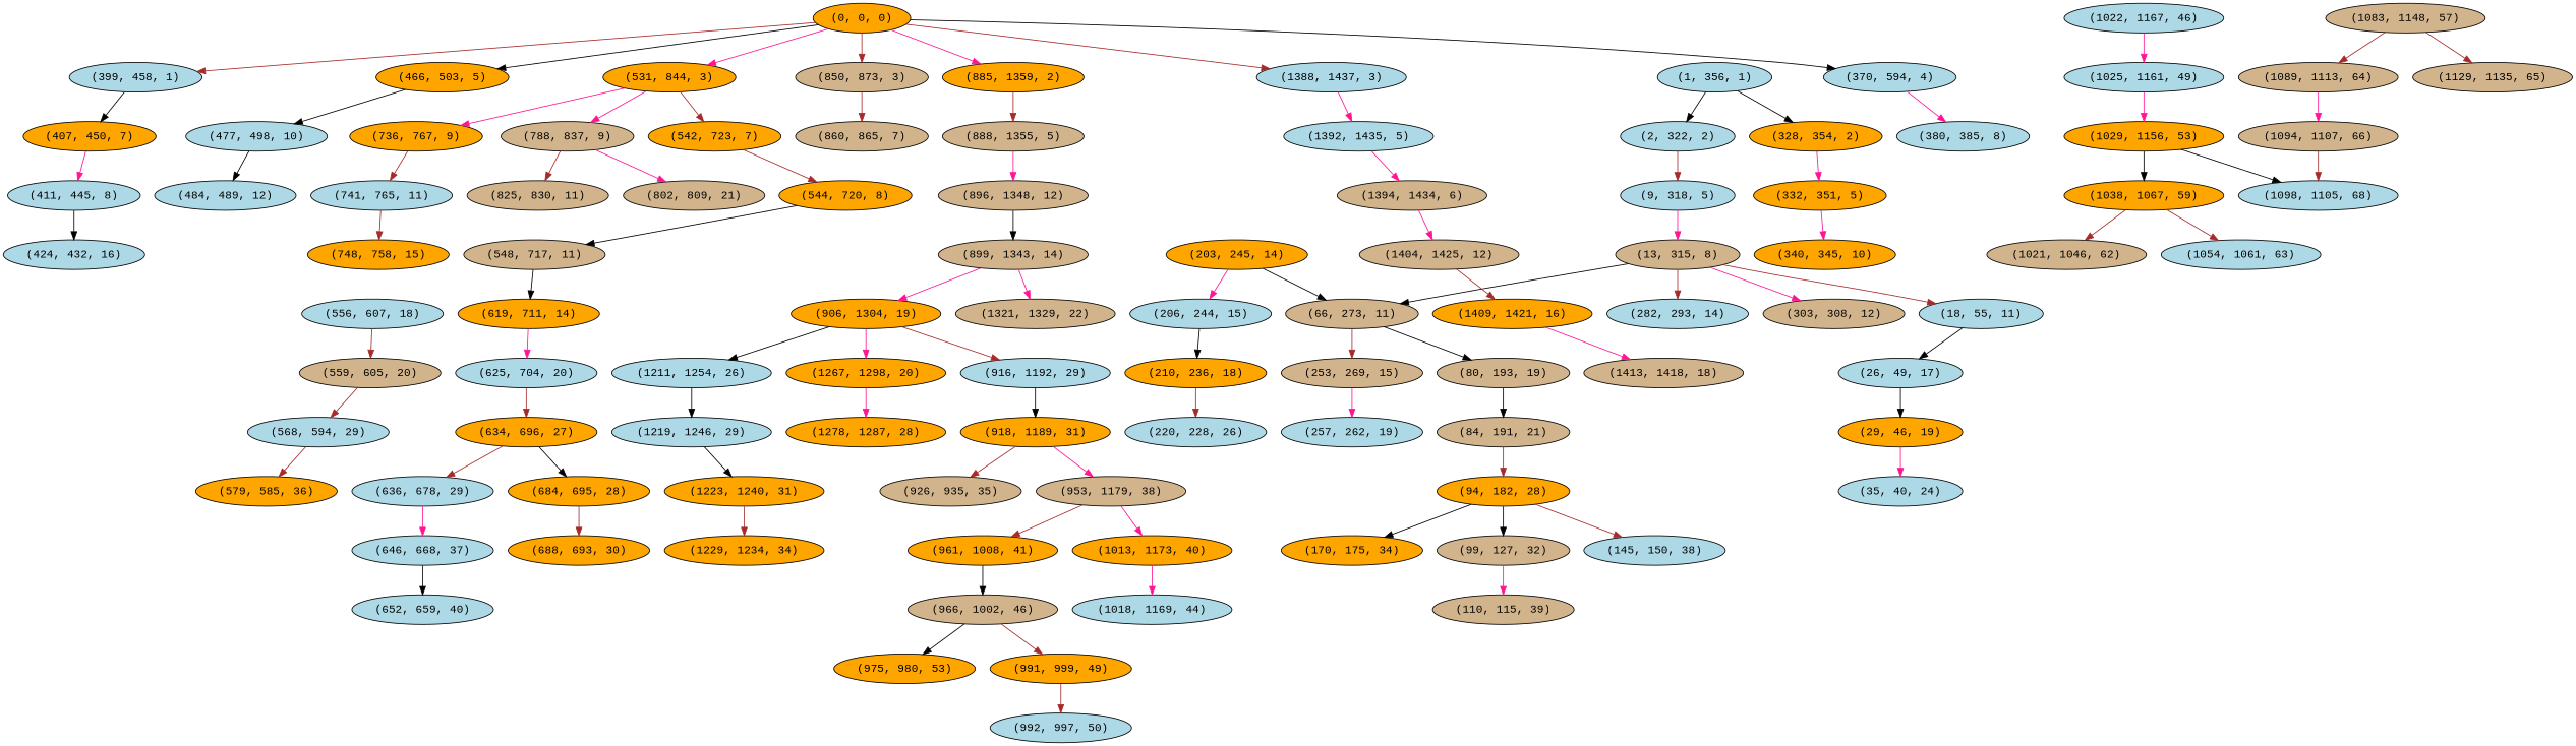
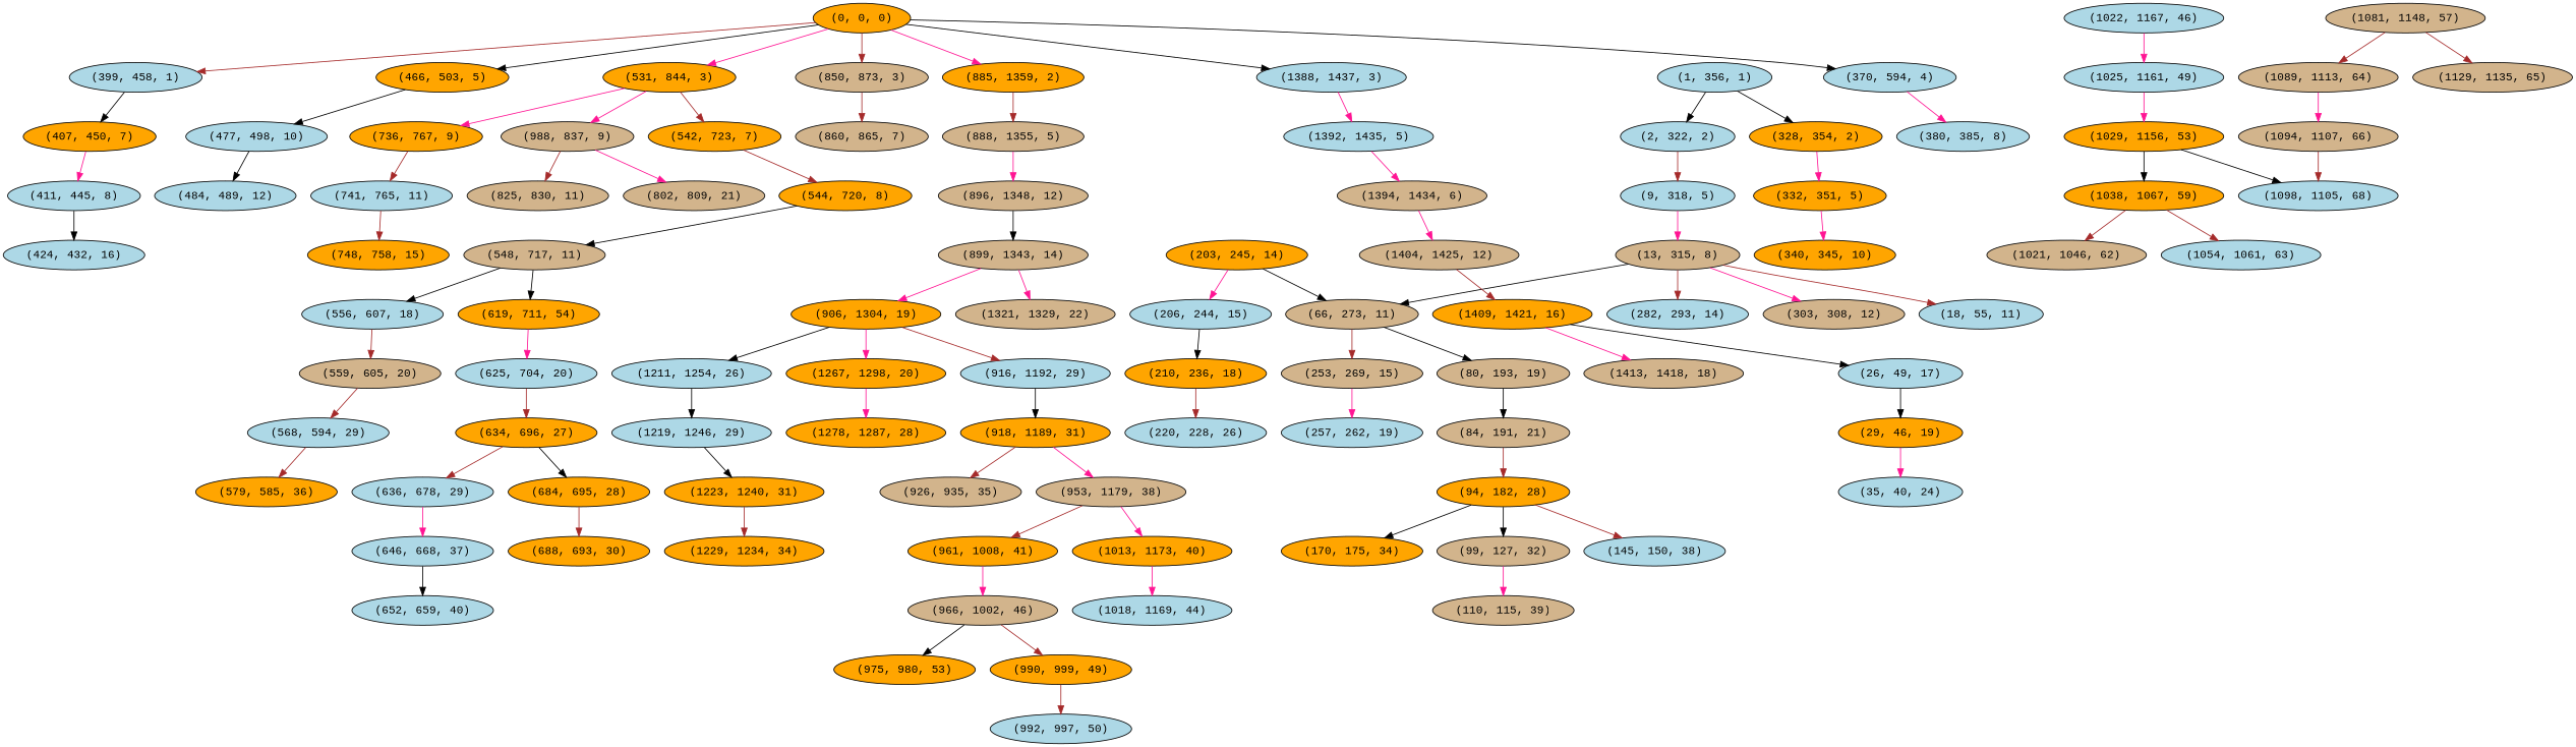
  digraph {
    fontname="Liberation Mono"
    node [fillcolor=lightblue fontname="Liberation Mono" style=filled]
    edge [color=brown fontname="Liberation Mono"]
    "(0, 0, 0)" [fillcolor=orange]
    n2 [label="(370, 594, 4)"]
    "(399, 458, 1)"
    "(466, 503, 5)" [fillcolor=orange]
    "(531, 844, 3)" [fillcolor=orange]
    "(850, 873, 3)" [fillcolor=tan]
    "(885, 1359, 2)" [fillcolor=orange]
    "(1388, 1437, 3)"
    "(1, 356, 1)"
    "(2, 322, 2)"
    "(328, 354, 2)" [fillcolor=orange]
    "(380, 385, 8)"
    "(407, 450, 7)" [fillcolor=orange]
    "(477, 498, 10)"
    "(542, 723, 7)" [fillcolor=orange]
    "(736, 767, 9)" [fillcolor=orange]
-   "(788, 837, 9)" [fillcolor=tan]
+   "(788, 837, 9)" [fillcolor=tan label="(988, 837, 9)"]
    "(860, 865, 7)" [fillcolor=tan]
    "(888, 1355, 5)" [fillcolor=tan]
    "(1392, 1435, 5)"
    "(9, 318, 5)"
    "(332, 351, 5)" [fillcolor=orange]
    "(13, 315, 8)" [fillcolor=tan]
    "(18, 55, 11)"
    "(66, 273, 11)" [fillcolor=tan]
    "(282, 293, 14)"
    "(303, 308, 12)" [fillcolor=tan]
    "(26, 49, 17)"
    "(80, 193, 19)" [fillcolor=tan]
    "(253, 269, 15)" [fillcolor=tan]
    "(29, 46, 19)" [fillcolor=orange]
    "(35, 40, 24)"
    "(84, 191, 21)" [fillcolor=tan]
    "(203, 245, 14)" [fillcolor=orange]
    "(206, 244, 15)"
    "(257, 262, 19)"
    "(94, 182, 28)" [fillcolor=orange]
    "(99, 127, 32)" [fillcolor=tan]
    "(145, 150, 38)"
    "(170, 175, 34)" [fillcolor=orange]
    "(110, 115, 39)" [fillcolor=tan]
    "(210, 236, 18)" [fillcolor=orange]
    "(220, 228, 26)"
    "(340, 345, 10)" [fillcolor=orange]
    "(411, 445, 8)"
    "(424, 432, 16)"
    "(484, 489, 12)"
    "(544, 720, 8)" [fillcolor=orange]
    "(741, 765, 11)"
    "(802, 809, 21)" [fillcolor=tan]
    "(825, 830, 11)" [fillcolor=tan]
    "(548, 717, 11)" [fillcolor=tan]
    "(556, 607, 18)"
-   "(619, 711, 14)" [fillcolor=orange]
+   "(619, 711, 14)" [fillcolor=orange label="(619, 711, 54)"]
    "(559, 605, 20)" [fillcolor=tan]
    "(625, 704, 20)"
    "(568, 594, 29)"
    "(579, 585, 36)" [fillcolor=orange]
    "(634, 696, 27)" [fillcolor=orange]
    "(636, 678, 29)"
    "(684, 695, 28)" [fillcolor=orange]
    "(646, 668, 37)"
    "(688, 693, 30)" [fillcolor=orange]
    "(652, 659, 40)"
    "(748, 758, 15)" [fillcolor=orange]
    "(896, 1348, 12)" [fillcolor=tan]
    "(899, 1343, 14)" [fillcolor=tan]
    "(906, 1304, 19)" [fillcolor=orange]
    "(1321, 1329, 22)" [fillcolor=tan]
    "(916, 1192, 29)"
    "(1211, 1254, 26)"
    "(1267, 1298, 20)" [fillcolor=orange]
    "(918, 1189, 31)" [fillcolor=orange]
    "(1219, 1246, 29)"
    "(1278, 1287, 28)" [fillcolor=orange]
    "(926, 935, 35)" [fillcolor=tan]
    "(953, 1179, 38)" [fillcolor=tan]
    "(961, 1008, 41)" [fillcolor=orange]
    "(1013, 1173, 40)" [fillcolor=orange]
    "(966, 1002, 46)" [fillcolor=tan]
    "(1018, 1169, 44)"
    "(975, 980, 53)" [fillcolor=orange]
-   "(990, 999, 49)" [fillcolor=orange label="(991, 999, 49)"]
+   "(990, 999, 49)" [fillcolor=orange]
    "(992, 997, 50)"
    "(1022, 1167, 46)"
    "(1025, 1161, 49)"
    "(1029, 1156, 53)" [fillcolor=orange]
    "(1038, 1067, 59)" [fillcolor=orange]
    "(1098, 1105, 68)"
    n90 [fillcolor=tan label="(1021, 1046, 62)"]
    "(1054, 1061, 63)"
-   "(1081, 1148, 57)" [fillcolor=tan label="(1083, 1148, 57)"]
+   "(1081, 1148, 57)" [fillcolor=tan]
    "(1089, 1113, 64)" [fillcolor=tan]
    "(1129, 1135, 65)" [fillcolor=tan]
    "(1094, 1107, 66)" [fillcolor=tan]
    "(1223, 1240, 31)" [fillcolor=orange]
    "(1229, 1234, 34)" [fillcolor=orange]
    "(1394, 1434, 6)" [fillcolor=tan]
    "(1404, 1425, 12)" [fillcolor=tan]
    "(1409, 1421, 16)" [fillcolor=orange]
    "(1413, 1418, 18)" [fillcolor=tan]
    "(0, 0, 0)" -> n2 [color=black]
    "(0, 0, 0)" -> "(399, 458, 1)"
    "(0, 0, 0)" -> "(466, 503, 5)" [color=black]
    "(0, 0, 0)" -> "(531, 844, 3)" [color=deeppink]
    "(0, 0, 0)" -> "(850, 873, 3)"
    "(0, 0, 0)" -> "(885, 1359, 2)" [color=deeppink]
-   "(0, 0, 0)" -> "(1388, 1437, 3)"
+   "(0, 0, 0)" -> "(1388, 1437, 3)" [color=black]
    n2 -> "(380, 385, 8)" [color=deeppink]
    "(399, 458, 1)" -> "(407, 450, 7)" [color=black]
    "(466, 503, 5)" -> "(477, 498, 10)" [color=black]
    "(531, 844, 3)" -> "(542, 723, 7)"
    "(531, 844, 3)" -> "(736, 767, 9)" [color=deeppink]
    "(531, 844, 3)" -> "(788, 837, 9)" [color=deeppink]
    "(850, 873, 3)" -> "(860, 865, 7)"
    "(885, 1359, 2)" -> "(888, 1355, 5)"
    "(1388, 1437, 3)" -> "(1392, 1435, 5)" [color=deeppink]
    "(1, 356, 1)" -> "(2, 322, 2)" [color=black]
    "(1, 356, 1)" -> "(328, 354, 2)" [color=black]
    "(2, 322, 2)" -> "(9, 318, 5)"
    "(328, 354, 2)" -> "(332, 351, 5)" [color=deeppink]
    "(407, 450, 7)" -> "(411, 445, 8)" [color=deeppink]
    "(477, 498, 10)" -> "(484, 489, 12)" [color=black]
    "(542, 723, 7)" -> "(544, 720, 8)"
    "(736, 767, 9)" -> "(741, 765, 11)"
    "(788, 837, 9)" -> "(802, 809, 21)" [color=deeppink]
    "(788, 837, 9)" -> "(825, 830, 11)"
    "(888, 1355, 5)" -> "(896, 1348, 12)" [color=deeppink]
    "(1392, 1435, 5)" -> "(1394, 1434, 6)" [color=deeppink]
    "(9, 318, 5)" -> "(13, 315, 8)" [color=deeppink]
    "(332, 351, 5)" -> "(340, 345, 10)" [color=deeppink]
    "(13, 315, 8)" -> "(18, 55, 11)"
    "(13, 315, 8)" -> "(66, 273, 11)" [color=black]
    "(13, 315, 8)" -> "(282, 293, 14)"
    "(13, 315, 8)" -> "(303, 308, 12)" [color=deeppink]
-   "(18, 55, 11)" -> "(26, 49, 17)" [color=black]
+   "(1409, 1421, 16)" -> "(26, 49, 17)" [color=black]
    "(66, 273, 11)" -> "(80, 193, 19)" [color=black]
    "(66, 273, 11)" -> "(253, 269, 15)"
    "(26, 49, 17)" -> "(29, 46, 19)" [color=black]
    "(80, 193, 19)" -> "(84, 191, 21)" [color=black]
    "(253, 269, 15)" -> "(257, 262, 19)" [color=deeppink]
    "(29, 46, 19)" -> "(35, 40, 24)" [color=deeppink]
    "(84, 191, 21)" -> "(94, 182, 28)"
    "(203, 245, 14)" -> "(66, 273, 11)" [color=black]
    "(203, 245, 14)" -> "(206, 244, 15)" [color=deeppink]
    "(206, 244, 15)" -> "(210, 236, 18)" [color=black]
    "(94, 182, 28)" -> "(99, 127, 32)" [color=black]
    "(94, 182, 28)" -> "(145, 150, 38)"
    "(94, 182, 28)" -> "(170, 175, 34)" [color=black]
    "(99, 127, 32)" -> "(110, 115, 39)" [color=deeppink]
    "(210, 236, 18)" -> "(220, 228, 26)"
    "(411, 445, 8)" -> "(424, 432, 16)" [color=black]
    "(544, 720, 8)" -> "(548, 717, 11)" [color=black]
    "(741, 765, 11)" -> "(748, 758, 15)"
+   "(548, 717, 11)" -> "(556, 607, 18)" [color=black]
    "(548, 717, 11)" -> "(619, 711, 14)" [color=black]
    "(556, 607, 18)" -> "(559, 605, 20)"
    "(619, 711, 14)" -> "(625, 704, 20)" [color=deeppink]
    "(559, 605, 20)" -> "(568, 594, 29)"
    "(625, 704, 20)" -> "(634, 696, 27)"
    "(568, 594, 29)" -> "(579, 585, 36)"
    "(634, 696, 27)" -> "(636, 678, 29)"
    "(634, 696, 27)" -> "(684, 695, 28)" [color=black]
    "(636, 678, 29)" -> "(646, 668, 37)" [color=deeppink]
    "(684, 695, 28)" -> "(688, 693, 30)"
    "(646, 668, 37)" -> "(652, 659, 40)" [color=black]
    "(896, 1348, 12)" -> "(899, 1343, 14)" [color=black]
    "(899, 1343, 14)" -> "(906, 1304, 19)" [color=deeppink]
    "(899, 1343, 14)" -> "(1321, 1329, 22)" [color=deeppink]
    "(906, 1304, 19)" -> "(916, 1192, 29)"
    "(906, 1304, 19)" -> "(1211, 1254, 26)" [color=black]
    "(906, 1304, 19)" -> "(1267, 1298, 20)" [color=deeppink]
    "(916, 1192, 29)" -> "(918, 1189, 31)" [color=black]
    "(1211, 1254, 26)" -> "(1219, 1246, 29)" [color=black]
    "(1267, 1298, 20)" -> "(1278, 1287, 28)" [color=deeppink]
    "(918, 1189, 31)" -> "(926, 935, 35)"
    "(918, 1189, 31)" -> "(953, 1179, 38)" [color=deeppink]
    "(1219, 1246, 29)" -> "(1223, 1240, 31)" [color=black]
    "(953, 1179, 38)" -> "(961, 1008, 41)"
    "(953, 1179, 38)" -> "(1013, 1173, 40)" [color=deeppink]
-   "(961, 1008, 41)" -> "(966, 1002, 46)" [color=black]
+   "(961, 1008, 41)" -> "(966, 1002, 46)" [color=deeppink]
    "(1013, 1173, 40)" -> "(1018, 1169, 44)" [color=deeppink]
    "(966, 1002, 46)" -> "(975, 980, 53)" [color=black]
    "(966, 1002, 46)" -> "(990, 999, 49)"
    "(990, 999, 49)" -> "(992, 997, 50)"
    "(1022, 1167, 46)" -> "(1025, 1161, 49)" [color=deeppink]
    "(1025, 1161, 49)" -> "(1029, 1156, 53)" [color=deeppink]
    "(1029, 1156, 53)" -> "(1038, 1067, 59)" [color=black]
    "(1029, 1156, 53)" -> "(1098, 1105, 68)" [color=black]
    "(1038, 1067, 59)" -> n90
    "(1038, 1067, 59)" -> "(1054, 1061, 63)"
    "(1081, 1148, 57)" -> "(1089, 1113, 64)"
    "(1081, 1148, 57)" -> "(1129, 1135, 65)"
    "(1089, 1113, 64)" -> "(1094, 1107, 66)" [color=deeppink]
    "(1094, 1107, 66)" -> "(1098, 1105, 68)"
    "(1223, 1240, 31)" -> "(1229, 1234, 34)"
    "(1394, 1434, 6)" -> "(1404, 1425, 12)" [color=deeppink]
    "(1404, 1425, 12)" -> "(1409, 1421, 16)"
    "(1409, 1421, 16)" -> "(1413, 1418, 18)" [color=deeppink]
  }
